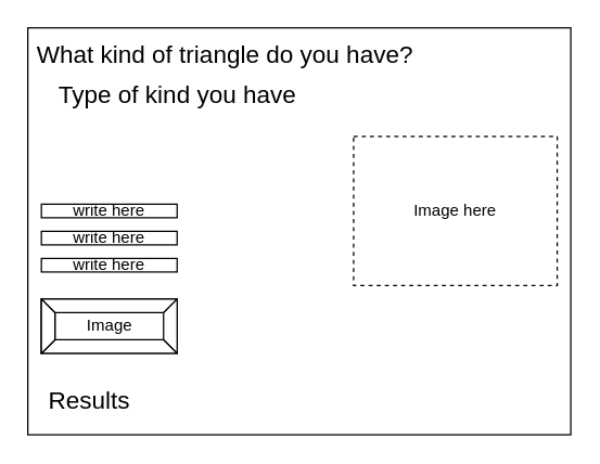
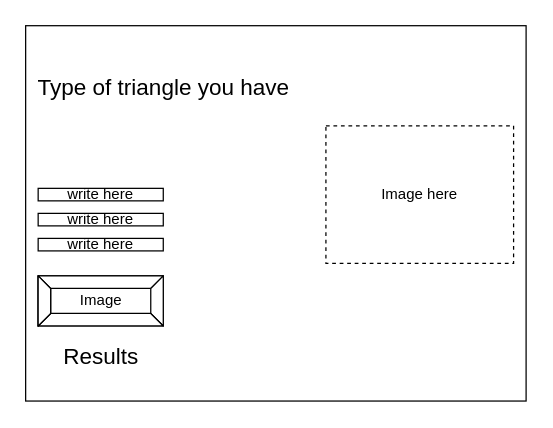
  <mxCell id="0" />
  <mxCell id="1" parent="0" />
  <mxCell id="2" value="" style="rounded=0;whiteSpace=wrap;html=1;" parent="1" vertex="1"><mxGeometry x="20" y="20" width="400" height="300" as="geometry" /></mxCell>
  <mxCell id="3" value="Image" style="labelPosition=center;verticalLabelPosition=middle;align=center;html=1;shape=mxgraph.basic.button;dx=10;" parent="1" vertex="1"><mxGeometry x="30" y="220" width="100" height="40" as="geometry" /></mxCell>
  <mxCell id="4" value="write here" style="whiteSpace=wrap;html=1;" vertex="1" parent="1"><mxGeometry x="30" y="190" width="100" height="10" as="geometry" /></mxCell>
  <mxCell id="5" value="write here" style="whiteSpace=wrap;html=1;" vertex="1" parent="1"><mxGeometry x="30" y="170" width="100" height="10" as="geometry" /></mxCell>
  <mxCell id="6" value="write here" style="whiteSpace=wrap;html=1;" vertex="1" parent="1"><mxGeometry x="30" y="150" width="100" height="10" as="geometry" /></mxCell>
  <mxCell id="7" value="Image here" style="whiteSpace=wrap;html=1;dashed=1;" vertex="1" parent="1"><mxGeometry x="260" y="100" width="150" height="110" as="geometry" /></mxCell>
- <mxCell id="8" value="&lt;font style=&quot;font-size: 18px&quot;&gt;What kind of triangle do you have?&lt;/font&gt;" style="text;html=1;resizable=0;autosize=1;align=center;verticalAlign=middle;points=[];fillColor=none;strokeColor=none;rounded=0;" vertex="1" parent="1"><mxGeometry x="20" y="30" width="290" height="20" as="geometry" /></mxCell>
- <mxCell id="9" value="&lt;font style=&quot;font-size: 18px&quot;&gt;Type of kind you have&lt;/font&gt;" style="text;html=1;resizable=0;autosize=1;align=center;verticalAlign=middle;points=[];fillColor=none;strokeColor=none;rounded=0;" vertex="1" parent="1"><mxGeometry x="20" y="60" width="220" height="20" as="geometry" /></mxCell>
- <mxCell id="10" value="Results" style="text;html=1;resizable=0;autosize=1;align=center;verticalAlign=middle;points=[];fillColor=none;strokeColor=none;rounded=0;fontSize=18;" vertex="1" parent="1"><mxGeometry x="25" y="280" width="80" height="30" as="geometry" /></mxCell>
+ <mxCell id="9" value="&lt;font style=&quot;font-size: 18px&quot;&gt;Type of triangle you have&lt;/font&gt;" style="text;html=1;resizable=0;autosize=1;align=center;verticalAlign=middle;points=[];fillColor=none;strokeColor=none;rounded=0;" vertex="1" parent="1"><mxGeometry x="20" y="60" width="220" height="20" as="geometry" /></mxCell>
+ <mxCell id="10" value="Results" style="text;html=1;resizable=0;autosize=1;align=center;verticalAlign=middle;points=[];fillColor=none;strokeColor=none;rounded=0;fontSize=18;" vertex="1" parent="1"><mxGeometry x="40" y="270" width="80" height="30" as="geometry" /></mxCell>
